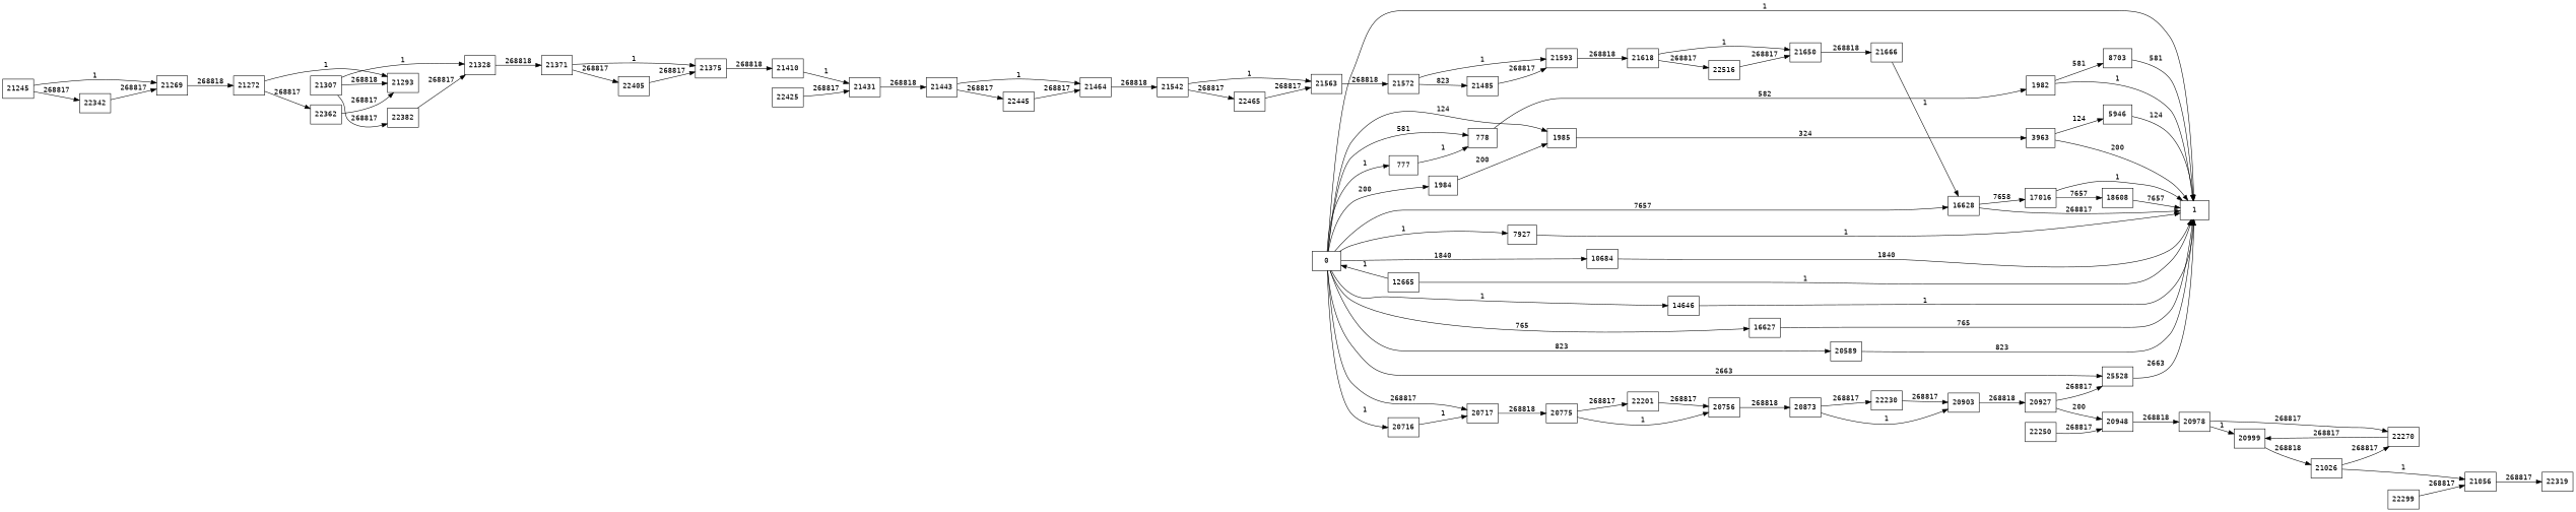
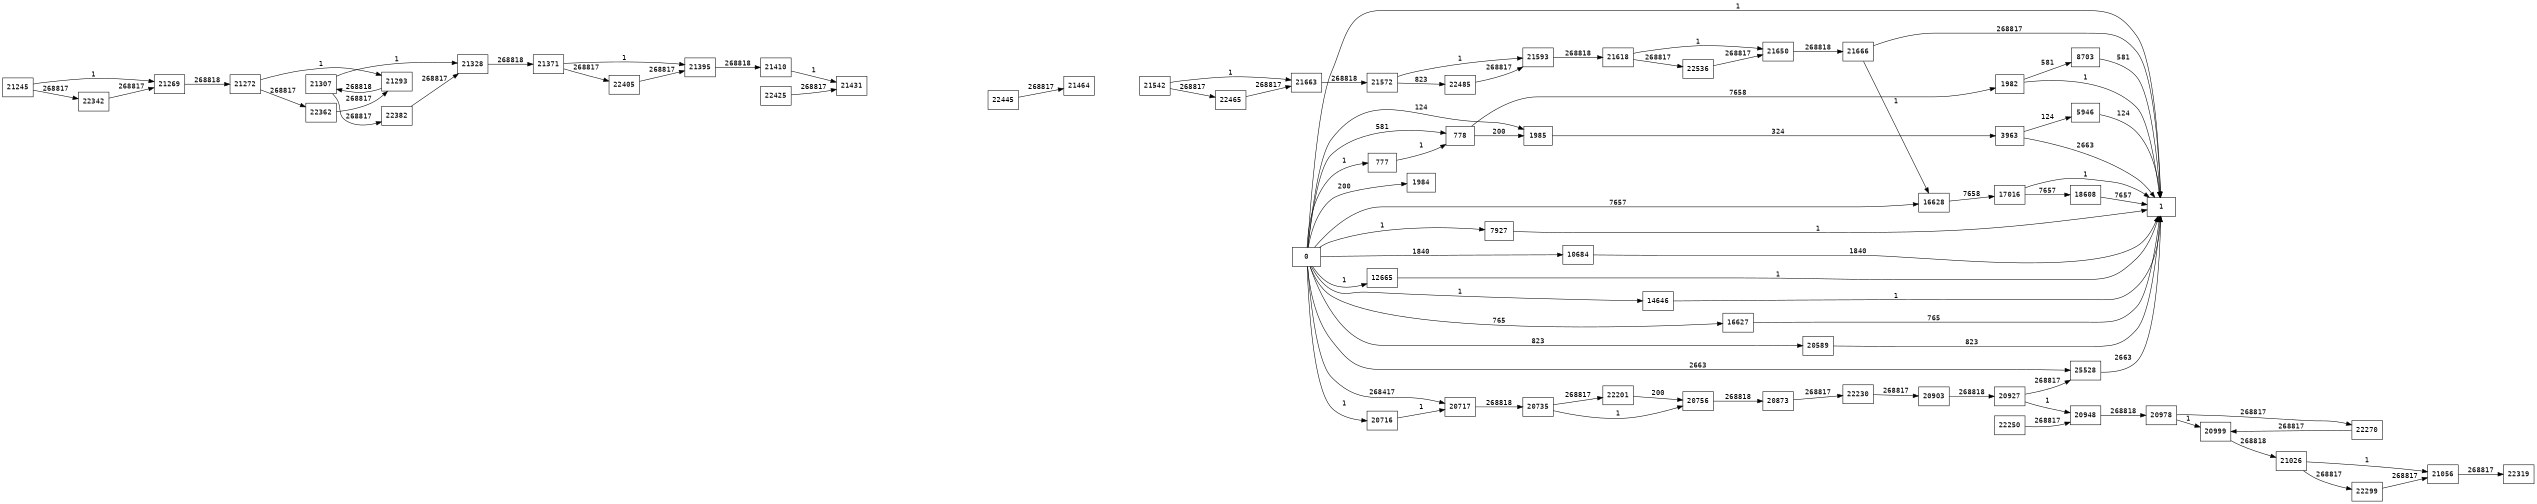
  digraph {
    fontname="DejaVu Sans Mono"
    rankdir=LR
    node [fontname="DejaVu Sans Mono" shape=rectangle]
    edge [fontname="DejaVu Sans Mono"]
    777
    778
    1982
    1
    8703
    1984
    1985
    3963
    5946
    7927
    10684
    12665
    14646
    16627
    16628
    17016
    18608
    20589
    20716
    20717
-   20735 [label=20775]
+   20735
    20756
    22201
    20873
    20903
    22230
    20927
    20948
    25528
    20978
    22250
    20999
    22270
    21026
    21056
    22299
    22319
    21245
    21269
    22342
    21272
    21293
    22362
    21307
    21328
    22382
    21371
-   21395 [label=21375]
+   21395
    22405
    21410
    21431
-   21443
    22425
    21464
    22445
    21542
-   21563
+   21563 [label=21663]
    22465
    21572
    21593
-   22485 [label=21485]
+   22485
    21618
    21650
-   22516
+   22516 [label=22536]
    21666
    0
    777 -> 778 [label=1]
-   778 -> 1982 [label=582]
+   778 -> 1982 [label=7658]
    1982 -> 1 [label=1]
    1982 -> 8703 [label=581]
    8703 -> 1 [label=581]
-   1984 -> 1985 [label=200]
+   778 -> 1985 [label=200]
    1985 -> 3963 [label=324]
-   3963 -> 1 [label=200]
+   3963 -> 1 [label=2663]
    3963 -> 5946 [label=124]
    5946 -> 1 [label=124]
    7927 -> 1 [label=1]
    10684 -> 1 [label=1840]
    12665 -> 1 [label=1]
    14646 -> 1 [label=1]
    16627 -> 1 [label=765]
    16628 -> 17016 [label=7658]
    17016 -> 1 [label=1]
    17016 -> 18608 [label=7657]
    18608 -> 1 [label=7657]
    20589 -> 1 [label=823]
    20716 -> 20717 [label=1]
    20717 -> 20735 [label=268818]
    20735 -> 20756 [label=1]
    20735 -> 22201 [label=268817]
    20756 -> 20873 [label=268818]
-   22201 -> 20756 [label=268817]
-   20873 -> 20903 [label=1]
+   22201 -> 20756 [label=200]
    20873 -> 22230 [label=268817]
    20903 -> 20927 [label=268818]
    22230 -> 20903 [label=268817]
-   20927 -> 20948 [label=200]
+   20927 -> 20948 [label=1]
    20927 -> 25528 [label=268817]
    20948 -> 20978 [label=268818]
    25528 -> 1 [label=2663]
    20978 -> 20999 [label=1]
    20978 -> 22270 [label=268817]
    22250 -> 20948 [label=268817]
    20999 -> 21026 [label=268818]
    22270 -> 20999 [label=268817]
    21026 -> 21056 [label=1]
-   21026 -> 22270 [label=268817]
+   21026 -> 22299 [label=268817]
    21056 -> 22319 [label=268817]
    22299 -> 21056 [label=268817]
    21245 -> 21269 [label=1]
    21245 -> 22342 [label=268817]
    21269 -> 21272 [label=268818]
    22342 -> 21269 [label=268817]
    21272 -> 21293 [label=1]
    21272 -> 22362 [label=268817]
-   21307 -> 21293 [label=268818]
+   21293 -> 21307 [label=268818]
    22362 -> 21293 [label=268817]
    21307 -> 21328 [label=1]
    21307 -> 22382 [label=268817]
    21328 -> 21371 [label=268818]
    22382 -> 21328 [label=268817]
    21371 -> 21395 [label=1]
    21371 -> 22405 [label=268817]
    21395 -> 21410 [label=268818]
    22405 -> 21395 [label=268817]
    21410 -> 21431 [label=1]
-   21431 -> 21443 [label=268818]
-   21443 -> 21464 [label=1]
-   21443 -> 22445 [label=268817]
    22425 -> 21431 [label=268817]
-   21464 -> 21542 [label=268818]
    22445 -> 21464 [label=268817]
    21542 -> 21563 [label=1]
    21542 -> 22465 [label=268817]
    21563 -> 21572 [label=268818]
    22465 -> 21563 [label=268817]
    21572 -> 21593 [label=1]
    21572 -> 22485 [label=823]
    21593 -> 21618 [label=268818]
    22485 -> 21593 [label=268817]
    21618 -> 21650 [label=1]
    21618 -> 22516 [label=268817]
    21650 -> 21666 [label=268818]
    22516 -> 21650 [label=268817]
-   16628 -> 1 [label=268817]
+   21666 -> 1 [label=268817]
    21666 -> 16628 [label=1]
    0 -> 777 [label=1]
    0 -> 778 [label=581]
    0 -> 1 [label=1]
    0 -> 1984 [label=200]
    0 -> 1985 [label=124]
    0 -> 7927 [label=1]
    0 -> 10684 [label=1840]
-   12665 -> 0 [label=1]
+   0 -> 12665 [label=1]
    0 -> 14646 [label=1]
    0 -> 16627 [label=765]
    0 -> 16628 [label=7657]
    0 -> 20589 [label=823]
    0 -> 20716 [label=1]
-   0 -> 20717 [label=268817]
+   0 -> 20717 [label=268417]
    0 -> 25528 [label=2663]
  }
